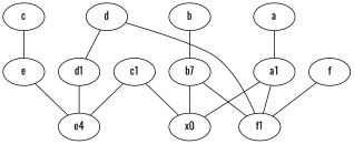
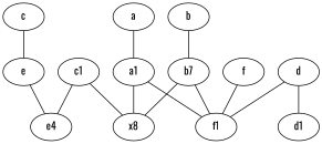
  graph {
    fontname=Oswald
    node [fontname=Oswald]
    edge [fontname=Oswald]
    n1 [label=e4]
    d1
    e
    a
    a1
    f1
-   x0
+   x0 [label=x8]
    c1
    n9 [label=b7]
    b
    d
    f
    c
-   d1 -- n1
    e -- n1
    a -- a1
    a1 -- f1
    a1 -- x0
    c1 -- n1
    c1 -- x0
    n9 -- f1
    n9 -- x0
    b -- n9
    d -- d1
    d -- f1
    f -- f1
    c -- e
  }
